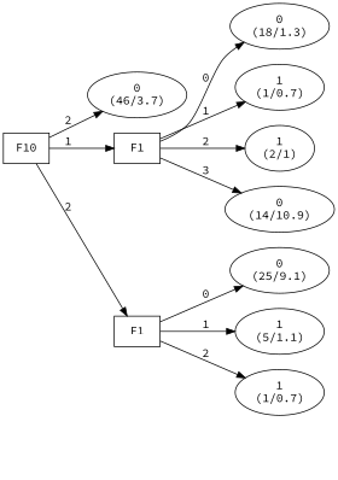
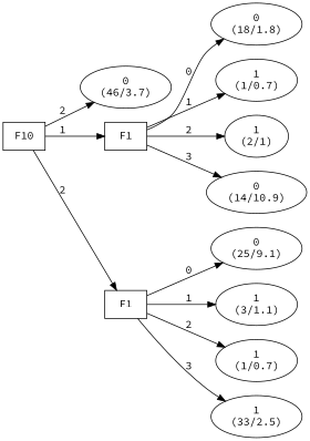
  digraph {
    fontname="Source Code Pro"
    rankdir=LR
    node [fontname="Source Code Pro" shape=ellipse]
    edge [fontname="Source Code Pro"]
    n1 [label="F10\n" shape=box]
    n2 [label="0\n(46/3.7)"]
    n3 [label="F1\n" shape=box]
    n4 [label="F1\n" shape=box]
-   n5 [label="0\n(18/1.3)"]
+   n5 [label="0\n(18/1.8)"]
    n6 [label="1\n(1/0.7)"]
    n7 [label="1\n(2/1)"]
    n8 [label="0\n(14/10.9)"]
    n9 [label="0\n(25/9.1)"]
-   n10 [label="1\n(5/1.1)"]
+   n10 [label="1\n(3/1.1)"]
    n11 [label="1\n(1/0.7)"]
+   n12 [label="1\n(33/2.5)"]
    n1 -> n2 [label=2]
    n1 -> n3 [label=1]
    n1 -> n4 [label=2]
    n3 -> n5 [label=0]
    n3 -> n6 [label=1]
    n3 -> n7 [label=2]
    n3 -> n8 [label=3]
    n4 -> n9 [label=0]
    n4 -> n10 [label=1]
    n4 -> n11 [label=2]
+   n4 -> n12 [label=3]
  }
